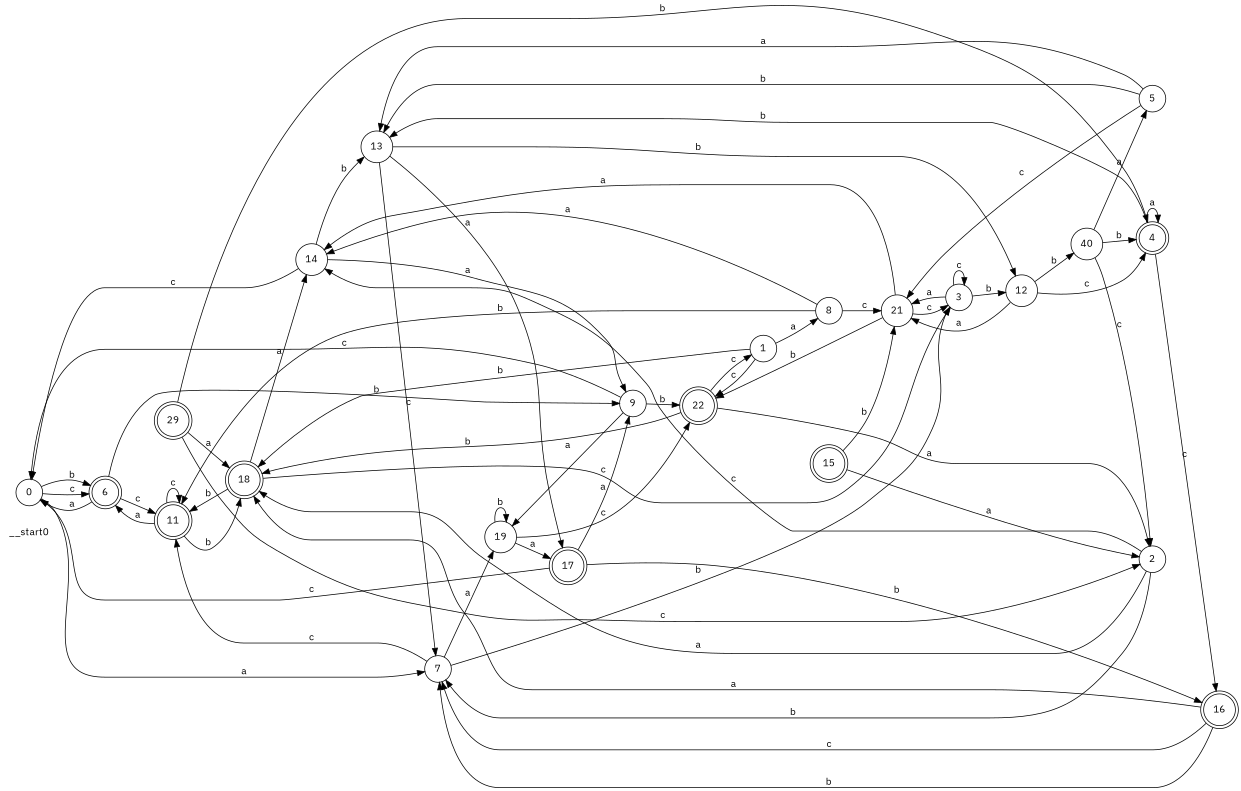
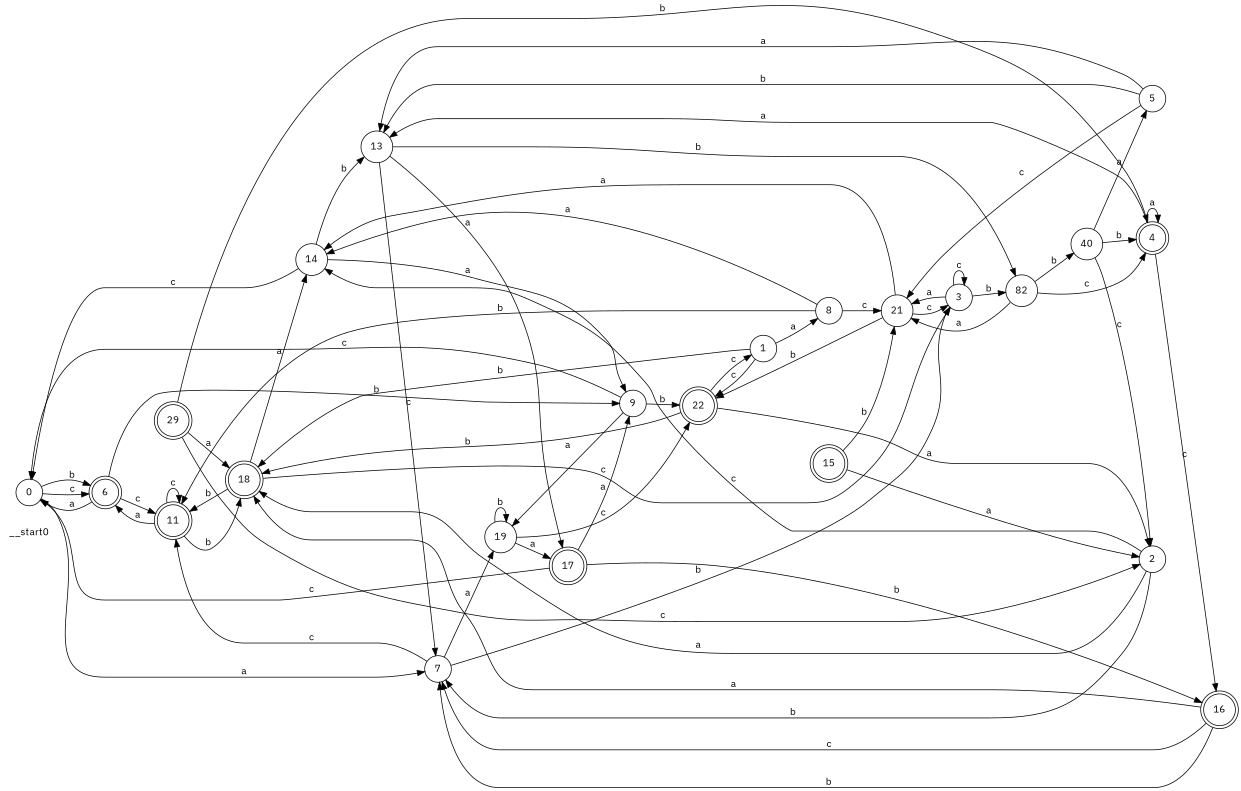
  digraph {
    fontname="IBM Plex Sans"
    rankdir=LR
    node [fontname="IBM Plex Sans" shape=circle color=black fillcolor=white style=filled]
    edge [fontname="IBM Plex Sans"]
    __start0 [shape=none color="" fillcolor="" style=""]
    n2 [label=0]
    n3 [label=6 shape=doublecircle style="rounded,filled"]
    n4 [label=7]
    n5 [label=9]
    n6 [label=11 shape=doublecircle style="rounded,filled"]
    n7 [label=3]
    n8 [label=19]
    n9 [label=1]
    n10 [label=8]
    n11 [label=18 shape=doublecircle style="rounded,filled"]
    n12 [label=22 shape=doublecircle style="rounded,filled"]
    n13 [label=14]
    n14 [label=21]
    n15 [label=2 style="rounded,filled"]
    n16 [label=13]
-   n17 [label=12]
+   n17 [label=82]
    n18 [label=4 shape=doublecircle style="rounded,filled"]
    n19 [label=40]
    n20 [label=16 shape=doublecircle style="rounded,filled"]
    n21 [label=17 shape=doublecircle style="rounded,filled"]
    n22 [label=5]
    n23 [label=15 shape=doublecircle style="rounded,filled"]
    n24 [label=29 shape=doublecircle style="rounded,filled"]
    n2 -> n3 [label=b]
    n2 -> n3 [label=c]
    n2 -> n4 [label=a]
    n3 -> n2 [label=a]
    n3 -> n5 [label=b]
    n3 -> n6 [label=c]
    n4 -> n6 [label=c]
    n4 -> n7 [label=b]
    n4 -> n8 [label=a]
    n5 -> n2 [label=c]
    n5 -> n8 [label=a]
    n5 -> n12 [label=b]
    n6 -> n3 [label=a]
    n6 -> n6 [label=c]
    n6 -> n11 [label=b]
    n7 -> n7 [label=c]
    n7 -> n14 [label=a]
    n7 -> n17 [label=b]
    n8 -> n8 [label=b]
    n8 -> n12 [label=c]
    n8 -> n21 [label=a]
    n9 -> n10 [label=a]
    n9 -> n11 [label=b]
    n9 -> n12 [label=c]
    n10 -> n6 [label=b]
    n10 -> n13 [label=a]
    n10 -> n14 [label=c]
    n11 -> n6 [label=b]
    n11 -> n7 [label=c]
    n11 -> n13 [label=a]
    n12 -> n9 [label=c]
    n12 -> n11 [label=b]
    n12 -> n15 [label=a]
    n13 -> n2 [label=c]
    n13 -> n5 [label=a]
    n13 -> n16 [label=b]
    n14 -> n7 [label=c]
    n14 -> n12 [label=b]
    n14 -> n13 [label=a]
    n15 -> n4 [label=b]
    n15 -> n11 [label=a]
    n15 -> n13 [label=c]
    n16 -> n4 [label=c]
    n16 -> n17 [label=b]
    n16 -> n21 [label=a]
    n17 -> n14 [label=a]
    n17 -> n18 [label=c]
    n17 -> n19 [label=b]
-   n18 -> n16 [label=b]
+   n18 -> n16 [label=a]
    n18 -> n18 [label=a]
    n18 -> n20 [label=c]
    n19 -> n15 [label=c]
    n19 -> n18 [label=b]
    n19 -> n22 [label=a]
    n20 -> n4 [label=b]
    n20 -> n4 [label=c]
    n20 -> n11 [label=a]
    n21 -> n2 [label=c]
    n21 -> n5 [label=a]
    n21 -> n20 [label=b]
    n22 -> n14 [label=c]
    n22 -> n16 [label=a]
    n22 -> n16 [label=b]
    n23 -> n14 [label=b]
    n23 -> n15 [label=a]
    n24 -> n11 [label=a]
    n24 -> n15 [label=c]
    n24 -> n18 [label=b]
  }
